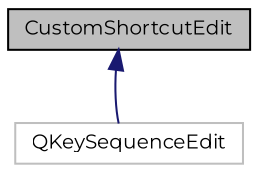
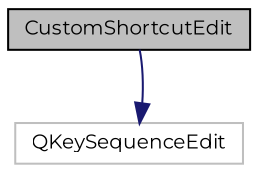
  digraph {
    fontname=Montserrat
    node [fontname=Montserrat fontsize=10 shape=record style=filled]
    n1 [color=black fillcolor=grey75 fontcolor=black height=0.2 label=CustomShortcutEdit width=0.4]
    n2 [color=grey75 fillcolor=white height=0.2 label=QKeySequenceEdit width=0.4]
-   n1 -> n2 [color=midnightblue dir=back fontname=Montserrat fontsize=10 labelfontname=Helvetica labelfontsize=10 style=solid]
+   n2 -> n1 [color=midnightblue dir=back fontname=Montserrat fontsize=10 labelfontname=Helvetica labelfontsize=10 style=solid]
  }
